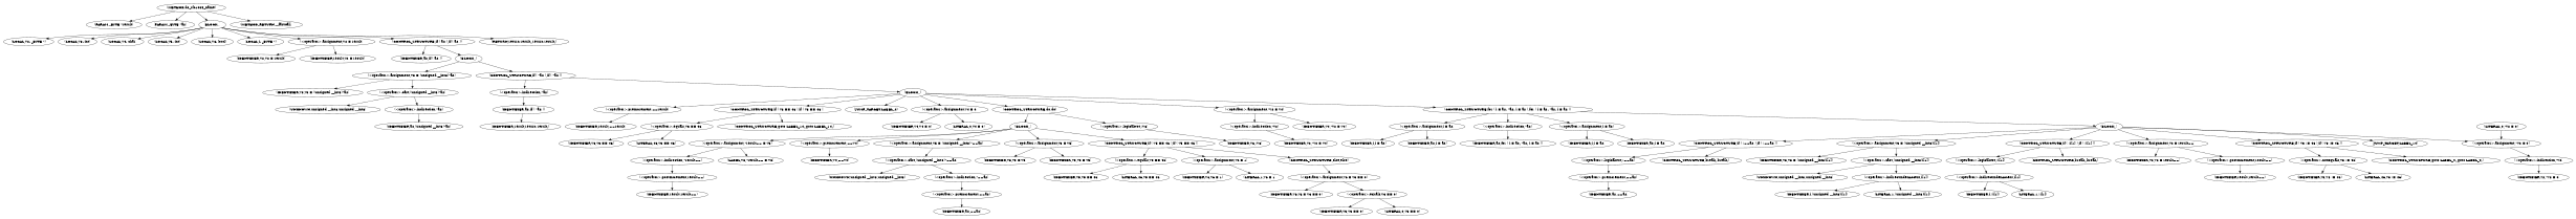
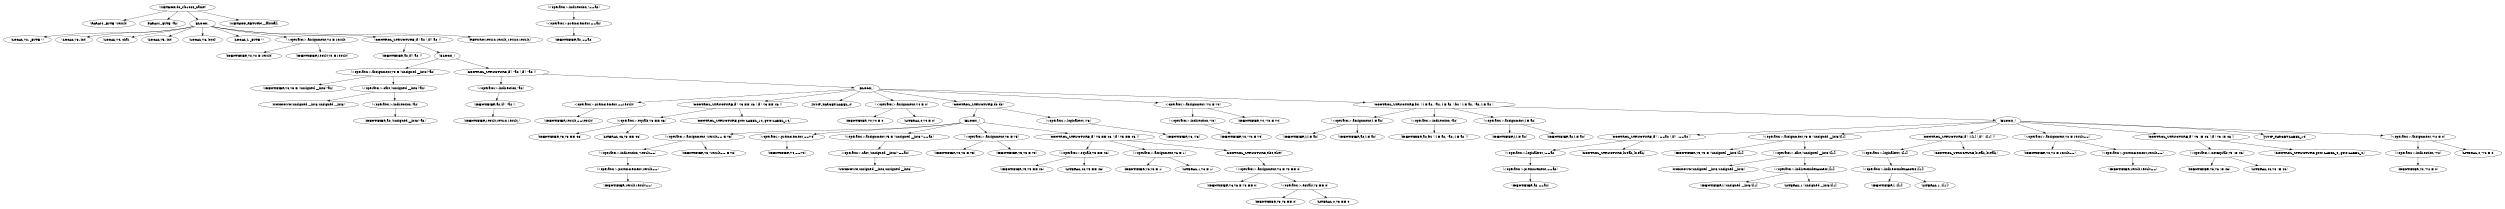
  digraph {
    n1 [label="(METHOD,do_rfc1035_name)"]
    n2 [label="(PARAM,_BYTE *result)"]
    n3 [label="(PARAM,_BYTE *a2)"]
    n4 [label="(BLOCK,,)"]
    n5 [label="(METHOD_RETURN,__fastcall)"]
    n6 [label="(LOCAL,v2: _BYTE *)"]
    n7 [label="(LOCAL,v3: int)"]
    n8 [label="(LOCAL,v4: char)"]
    n9 [label="(LOCAL,v5: int)"]
    n10 [label="(LOCAL,v6: bool)"]
    n11 [label="(LOCAL,i: _BYTE *)"]
    n12 [label="(<operator>.assignment,v2 = result)"]
    n13 [label="(CONTROL_STRUCTURE,if ( a2 ),if ( a2 ))"]
    n14 [label="(RETURN,return result;,return result;)"]
    n15 [label="(IDENTIFIER,v2,v2 = result)"]
    n16 [label="(IDENTIFIER,result,v2 = result)"]
    n17 [label="(IDENTIFIER,a2,if ( a2 ))"]
    n18 [label="(BLOCK,,)"]
    n19 [label="(<operator>.assignment,v3 = (unsigned __int8)*a2)"]
    n20 [label="(CONTROL_STRUCTURE,if ( *a2 ),if ( *a2 ))"]
    n21 [label="(IDENTIFIER,v3,v3 = (unsigned __int8)*a2)"]
    n22 [label="(<operator>.cast,(unsigned __int8)*a2)"]
    n23 [label="(<operator>.indirection,*a2)"]
    n24 [label="(BLOCK,,)"]
    n25 [label="(UNKNOWN,unsigned __int8,unsigned __int8)"]
    n26 [label="(<operator>.indirection,*a2)"]
    n27 [label="(IDENTIFIER,a2,(unsigned __int8)*a2)"]
    n28 [label="(IDENTIFIER,a2,if ( *a2 ))"]
    n29 [label="(<operator>.preIncrement,++result)"]
    n30 [label="(CONTROL_STRUCTURE,if ( v3 == 46 ),if ( v3 == 46 ))"]
    n31 [label="(JUMP_TARGET,LABEL_4)"]
    n32 [label="(<operator>.assignment,v4 = 0)"]
    n33 [label="(CONTROL_STRUCTURE,do,do)"]
    n34 [label="(<operator>.assignment,*v2 = v4)"]
    n35 [label="(CONTROL_STRUCTURE,for ( i = a2; *a2; i = a2 ),for ( i = a2; *a2; i = a2 ))"]
    n36 [label="(IDENTIFIER,result,return result;)"]
    n37 [label="(IDENTIFIER,result,++result)"]
    n38 [label="(<operator>.equals,v3 == 46)"]
    n39 [label="(CONTROL_STRUCTURE,goto LABEL_14;,goto LABEL_14;)"]
    n40 [label="(IDENTIFIER,v4,v4 = 0)"]
    n41 [label="(LITERAL,0,v4 = 0)"]
    n42 [label="(BLOCK,,)"]
    n43 [label="(<operator>.logicalNot,!v6)"]
    n44 [label="(<operator>.indirection,*v2)"]
    n45 [label="(IDENTIFIER,v4,*v2 = v4)"]
    n46 [label="(<operator>.assignment,i = a2)"]
    n47 [label="(<operator>.indirection,*a2)"]
    n48 [label="(<operator>.assignment,i = a2)"]
    n49 [label="(BLOCK,,)"]
    n50 [label="(IDENTIFIER,v3,v3 == 46)"]
    n51 [label="(LITERAL,46,v3 == 46)"]
    n52 [label="(<operator>.assignment,*result++ = v3)"]
    n53 [label="(<operator>.preIncrement,++v4)"]
    n54 [label="(<operator>.assignment,v5 = (unsigned __int8)*++a2)"]
    n55 [label="(<operator>.assignment,v3 = v5)"]
    n56 [label="(CONTROL_STRUCTURE,if ( v5 == 46 ),if ( v5 == 46 ))"]
    n57 [label="(IDENTIFIER,v6,!v6)"]
    n58 [label="(<operator>.indirection,*result++)"]
-   n59 [label="(LABEL,v3,*result++ = v3)"]
+   n59 [label="(IDENTIFIER,v3,*result++ = v3)"]
    n60 [label="(IDENTIFIER,v4,++v4)"]
    n61 [label="(<operator>.cast,(unsigned __int8)*++a2)"]
    n62 [label="(IDENTIFIER,v3,v3 = v5)"]
    n63 [label="(IDENTIFIER,v5,v3 = v5)"]
    n64 [label="(<operator>.equals,v5 == 46)"]
    n65 [label="(<operator>.assignment,v6 = 1)"]
    n66 [label="(CONTROL_STRUCTURE,else,else)"]
    n67 [label="(<operator>.postIncrement,result++)"]
    n68 [label="(IDENTIFIER,result,result++)"]
    n69 [label="(UNKNOWN,unsigned __int8,unsigned __int8)"]
    n70 [label="(<operator>.indirection,*++a2)"]
    n71 [label="(<operator>.preIncrement,++a2)"]
    n72 [label="(IDENTIFIER,a2,++a2)"]
    n73 [label="(IDENTIFIER,v5,v5 == 46)"]
    n74 [label="(LITERAL,46,v5 == 46)"]
    n75 [label="(IDENTIFIER,v6,v6 = 1)"]
    n76 [label="(LITERAL,1,v6 = 1)"]
    n77 [label="(<operator>.assignment,v6 = v3 == 0)"]
    n78 [label="(IDENTIFIER,v6,v6 = v3 == 0)"]
    n79 [label="(<operator>.equals,v3 == 0)"]
    n80 [label="(IDENTIFIER,v3,v3 == 0)"]
    n81 [label="(LITERAL,0,v3 == 0)"]
    n82 [label="(IDENTIFIER,v2,*v2 = v4)"]
    n83 [label="(IDENTIFIER,i,i = a2)"]
    n84 [label="(IDENTIFIER,a2,i = a2)"]
    n85 [label="(IDENTIFIER,a2,for ( i = a2; *a2; i = a2 ))"]
    n86 [label="(IDENTIFIER,i,i = a2)"]
    n87 [label="(IDENTIFIER,a2,i = a2)"]
    n88 [label="(CONTROL_STRUCTURE,if ( !++a2 ),if ( !++a2 ))"]
    n89 [label="(<operator>.assignment,v3 = (unsigned __int8)i[1])"]
    n90 [label="(CONTROL_STRUCTURE,if ( !i[1] ),if ( !i[1] ))"]
    n91 [label="(<operator>.assignment,v2 = result++)"]
    n92 [label="(CONTROL_STRUCTURE,if ( v3 != 46 ),if ( v3 != 46 ))"]
    n93 [label="(JUMP_TARGET,LABEL_14)"]
    n94 [label="(<operator>.assignment,*v2 = 0)"]
    n95 [label="(<operator>.logicalNot,!++a2)"]
    n96 [label="(CONTROL_STRUCTURE,break;,break;)"]
    n97 [label="(IDENTIFIER,v3,v3 = (unsigned __int8)i[1])"]
    n98 [label="(<operator>.cast,(unsigned __int8)i[1])"]
    n99 [label="(<operator>.logicalNot,!i[1])"]
    n100 [label="(CONTROL_STRUCTURE,break;,break;)"]
    n101 [label="(IDENTIFIER,v2,v2 = result++)"]
    n102 [label="(<operator>.postIncrement,result++)"]
    n103 [label="(<operator>.notEquals,v3 != 46)"]
    n104 [label="(CONTROL_STRUCTURE,goto LABEL_4;,goto LABEL_4;)"]
    n105 [label="(<operator>.indirection,*v2)"]
    n106 [label="(LITERAL,0,*v2 = 0)"]
    n107 [label="(<operator>.preIncrement,++a2)"]
    n108 [label="(IDENTIFIER,a2,++a2)"]
    n109 [label="(UNKNOWN,unsigned __int8,unsigned __int8)"]
    n110 [label="(<operator>.indirectIndexAccess,i[1])"]
    n111 [label="(IDENTIFIER,i,(unsigned __int8)i[1])"]
    n112 [label="(LITERAL,1,(unsigned __int8)i[1])"]
    n113 [label="(<operator>.indirectIndexAccess,i[1])"]
    n114 [label="(IDENTIFIER,i,!i[1])"]
    n115 [label="(LITERAL,1,!i[1])"]
    n116 [label="(IDENTIFIER,result,result++)"]
    n117 [label="(IDENTIFIER,v3,v8 != 46)"]
    n118 [label="(LITERAL,46,v3 != 46)"]
    n119 [label="(IDENTIFIER,v2,*v2 = 0)"]
    n1 -> n2
    n1 -> n3
    n1 -> n4
    n1 -> n5
    n4 -> n6
    n4 -> n7
    n4 -> n8
    n4 -> n9
    n4 -> n10
    n4 -> n11
    n4 -> n12
    n4 -> n13
    n4 -> n14
    n12 -> n15
    n12 -> n16
    n13 -> n17
    n13 -> n18
    n18 -> n19
    n18 -> n20
    n19 -> n21
    n19 -> n22
    n20 -> n23
    n20 -> n24
    n22 -> n25
    n22 -> n26
    n23 -> n28
    n24 -> n29
    n24 -> n30
    n24 -> n31
    n24 -> n32
    n24 -> n33
    n24 -> n34
    n24 -> n35
    n26 -> n27
    n28 -> n36
    n29 -> n37
    n30 -> n38
    n30 -> n39
    n32 -> n40
    n32 -> n41
    n33 -> n42
    n33 -> n43
    n34 -> n44
    n34 -> n45
    n35 -> n46
    n35 -> n47
    n35 -> n48
    n35 -> n49
    n38 -> n50
    n38 -> n51
    n42 -> n52
    n42 -> n53
    n42 -> n54
    n42 -> n55
    n42 -> n56
    n43 -> n57
    n44 -> n82
    n46 -> n83
    n46 -> n84
    n47 -> n85
    n48 -> n86
    n48 -> n87
    n49 -> n88
    n49 -> n89
    n49 -> n90
    n49 -> n91
    n49 -> n92
    n49 -> n93
    n49 -> n94
    n52 -> n58
    n52 -> n59
    n53 -> n60
    n54 -> n61
    n55 -> n62
    n55 -> n63
    n56 -> n64
    n56 -> n65
    n56 -> n66
    n58 -> n67
    n61 -> n69
-   n61 -> n70
    n64 -> n73
    n64 -> n74
    n65 -> n75
    n65 -> n76
    n66 -> n77
    n67 -> n68
    n70 -> n71
    n71 -> n72
    n77 -> n78
    n77 -> n79
    n79 -> n80
    n79 -> n81
    n88 -> n95
    n88 -> n96
    n89 -> n97
    n89 -> n98
    n90 -> n99
    n90 -> n100
    n91 -> n101
    n91 -> n102
    n92 -> n103
    n92 -> n104
    n94 -> n105
-   n106 -> n94
+   n94 -> n106
    n95 -> n107
    n98 -> n109
    n98 -> n110
    n99 -> n113
    n102 -> n116
    n103 -> n117
    n103 -> n118
    n105 -> n119
    n107 -> n108
    n110 -> n111
    n110 -> n112
    n113 -> n114
    n113 -> n115
  }
